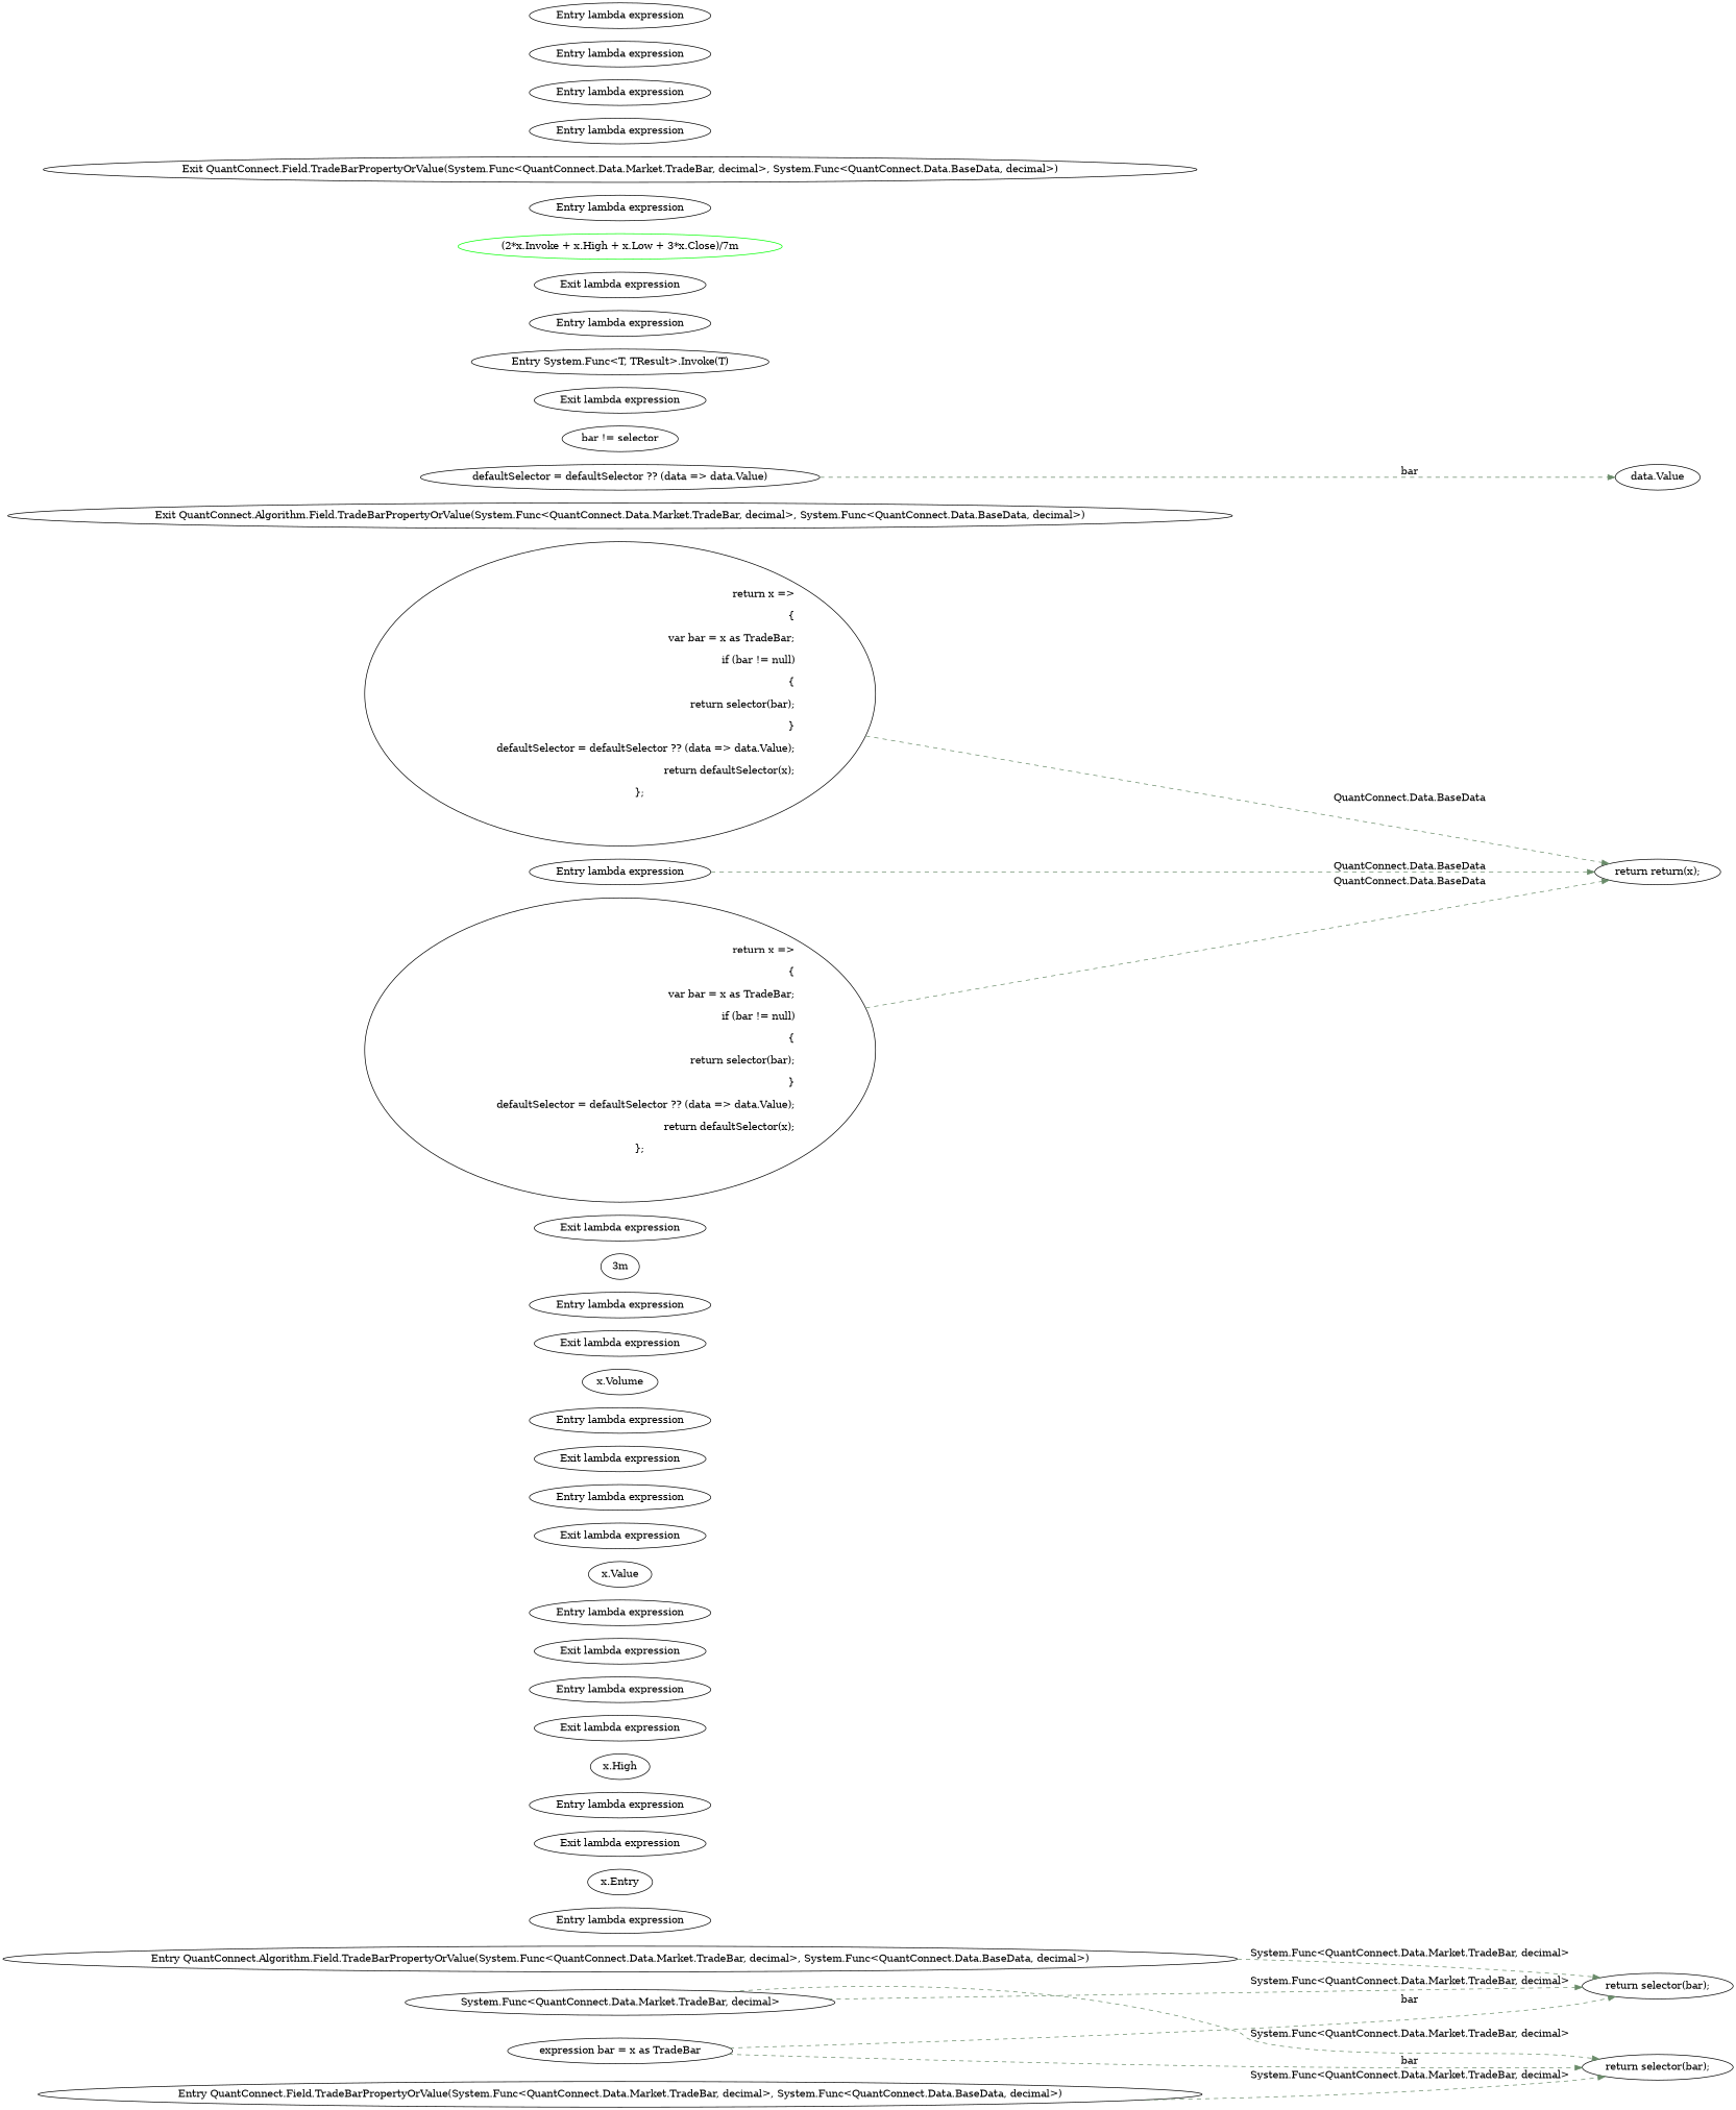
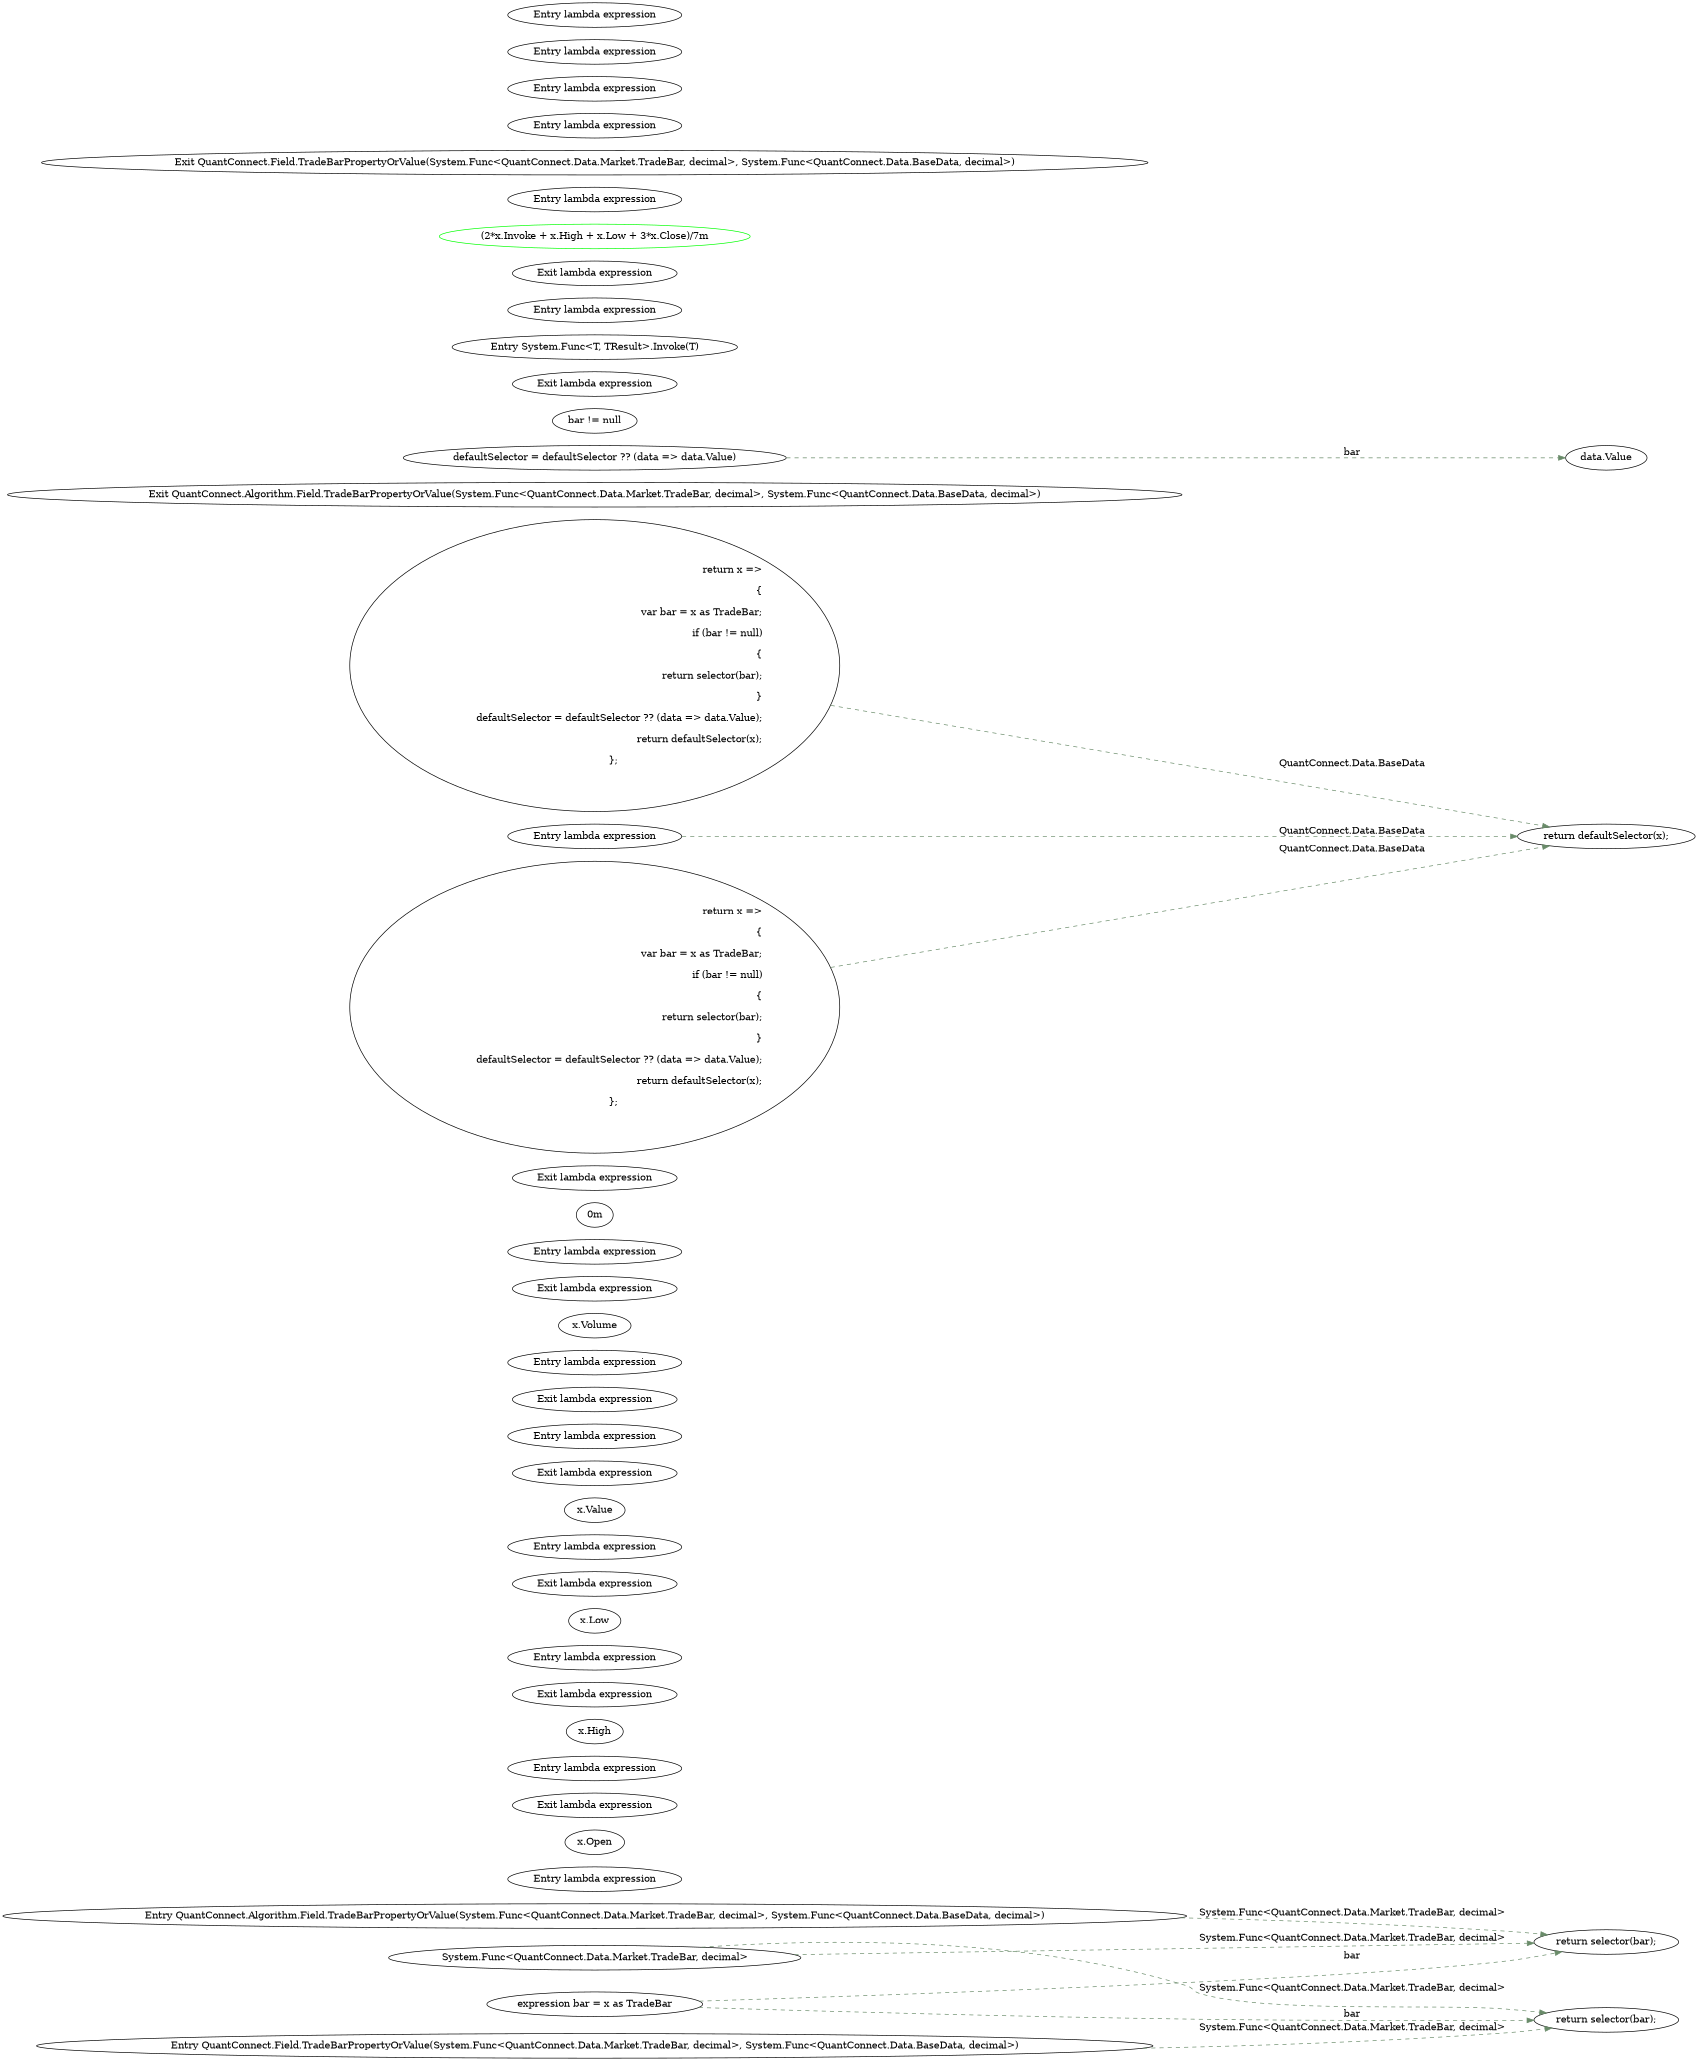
  digraph {
    rankdir=LR
    node [cluster="lambda expression" span="74-74"]
    edge [color=darkseagreen4 style=dashed]
    n1 [label="System.Func<QuantConnect.Data.Market.TradeBar, decimal>" cluster="" span=""]
    n2 [label="return selector(bar);" span="84-84"]
    n3 [label="return selector(bar);" span="81-81"]
    n4 [label="Entry lambda expression" span="31-31"]
-   n5 [label="x.Entry" span="31-31"]
+   n5 [label="x.Open" span="31-31"]
    n6 [label="Exit lambda expression" span="31-31"]
    n7 [label="Entry lambda expression" span="39-39"]
    n8 [label="x.High" span="39-39"]
    n9 [label="Exit lambda expression" span="39-39"]
    n10 [label="Entry lambda expression" span="47-47"]
+   n11 [label="x.Low" span="47-47"]
    n12 [label="Exit lambda expression" span="47-47"]
    n13 [label="Entry lambda expression" span="55-55"]
    n14 [label="x.Value" span="55-55"]
    n15 [label="Exit lambda expression" span="55-55"]
    n16 [label="Entry lambda expression" span="65-65"]
    n17 [label="Exit lambda expression" span="65-65"]
    n18 [label="Entry lambda expression"]
    n19 [label="x.Volume"]
    n20 [label="Exit lambda expression"]
    n21 [label="Entry lambda expression"]
-   n22 [label="3m"]
+   n22 [label="0m"]
    n23 [label="Exit lambda expression"]
    n24 [cluster="QuantConnect.Algorithm.Field.TradeBarPropertyOrValue(System.Func<QuantConnect.Data.Market.TradeBar, decimal>, System.Func<QuantConnect.Data.BaseData, decimal>)" label="Entry QuantConnect.Algorithm.Field.TradeBarPropertyOrValue(System.Func<QuantConnect.Data.Market.TradeBar, decimal>, System.Func<QuantConnect.Data.BaseData, decimal>)" span="77-77"]
    n25 [cluster="QuantConnect.Algorithm.Field.TradeBarPropertyOrValue(System.Func<QuantConnect.Data.Market.TradeBar, decimal>, System.Func<QuantConnect.Data.BaseData, decimal>)" label="return x =>\r\n            {\r\n                var bar = x as TradeBar;\r\n                if (bar != null)\r\n                {\r\n                    return selector(bar);\r\n                }\r\n                defaultSelector = defaultSelector ?? (data => data.Value);\r\n                return defaultSelector(x);\r\n            };" span="79-88"]
-   n26 [label="return return(x);" span="87-87"]
+   n26 [label="return defaultSelector(x);" span="87-87"]
    n27 [cluster="QuantConnect.Algorithm.Field.TradeBarPropertyOrValue(System.Func<QuantConnect.Data.Market.TradeBar, decimal>, System.Func<QuantConnect.Data.BaseData, decimal>)" label="Exit QuantConnect.Algorithm.Field.TradeBarPropertyOrValue(System.Func<QuantConnect.Data.Market.TradeBar, decimal>, System.Func<QuantConnect.Data.BaseData, decimal>)" span="77-77"]
    n28 [label="expression bar = x as TradeBar" span="81-81"]
    n29 [label="defaultSelector = defaultSelector ?? (data => data.Value)" span="86-86"]
    n30 [label="data.Value" span="86-86"]
    n31 [label="Entry lambda expression" span="79-88"]
-   n32 [label="bar != selector" span="82-82"]
+   n32 [label="bar != null" span="82-82"]
    n33 [label="Exit lambda expression" span="79-88"]
    n34 [cluster="System.Func<T, TResult>.Invoke(T)" label="Entry System.Func<T, TResult>.Invoke(T)" span="0-0"]
    n35 [label="Entry lambda expression" span="86-86"]
    n36 [label="Exit lambda expression" span="86-86"]
    n37 [color=green community=0 label="(2*x.Invoke + x.High + x.Low + 3*x.Close)/7m" prediction=0 span="63-63"]
    n38 [label="Entry lambda expression" span="63-63"]
    n39 [cluster="QuantConnect.Field.TradeBarPropertyOrValue(System.Func<QuantConnect.Data.Market.TradeBar, decimal>, System.Func<QuantConnect.Data.BaseData, decimal>)" label="Entry QuantConnect.Field.TradeBarPropertyOrValue(System.Func<QuantConnect.Data.Market.TradeBar, decimal>, System.Func<QuantConnect.Data.BaseData, decimal>)"]
    n40 [cluster="QuantConnect.Field.TradeBarPropertyOrValue(System.Func<QuantConnect.Data.Market.TradeBar, decimal>, System.Func<QuantConnect.Data.BaseData, decimal>)" label="Exit QuantConnect.Field.TradeBarPropertyOrValue(System.Func<QuantConnect.Data.Market.TradeBar, decimal>, System.Func<QuantConnect.Data.BaseData, decimal>)"]
    n41 [cluster="QuantConnect.Field.TradeBarPropertyOrValue(System.Func<QuantConnect.Data.Market.TradeBar, decimal>, System.Func<QuantConnect.Data.BaseData, decimal>)" label="return x =>\r\n            {\r\n                var bar = x as TradeBar;\r\n                if (bar != null)\r\n                {\r\n                    return selector(bar);\r\n                }\r\n                defaultSelector = defaultSelector ?? (data => data.Value);\r\n                return defaultSelector(x);\r\n            };" span="76-85"]
    n42 [label="Entry lambda expression" span="31-31"]
    n43 [label="Entry lambda expression" span="39-39"]
    n44 [label="Entry lambda expression" span="47-47"]
    n45 [label="Entry lambda expression" span="71-71"]
    n1 -> n2 [label="System.Func<QuantConnect.Data.Market.TradeBar, decimal>"]
    n1 -> n3 [label="System.Func<QuantConnect.Data.Market.TradeBar, decimal>"]
    n24 -> n2 [label="System.Func<QuantConnect.Data.Market.TradeBar, decimal>"]
    n25 -> n26 [label="QuantConnect.Data.BaseData"]
    n28 -> n2 [label=bar]
    n28 -> n3 [label=bar]
    n29 -> n30 [label=bar]
    n31 -> n26 [label="QuantConnect.Data.BaseData"]
    n39 -> n3 [label="System.Func<QuantConnect.Data.Market.TradeBar, decimal>"]
    n41 -> n26 [label="QuantConnect.Data.BaseData"]
  }
